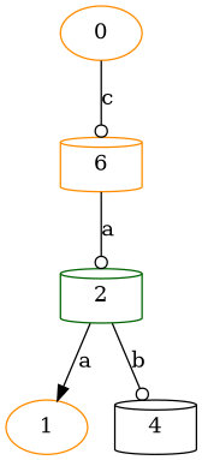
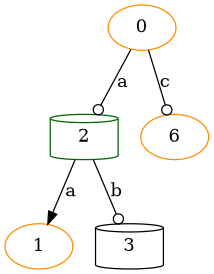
  strict digraph {
    fontname="DejaVu Serif"
    node [color=darkorange fontname="DejaVu Serif" shape=ellipse]
    edge [arrowhead=odot fontname="DejaVu Serif"]
    2 [color=darkgreen shape=cylinder]
    1
-   4 [color=black shape=cylinder]
+   4 [color=black shape=cylinder label=3]
    0
-   6 [shape=cylinder]
+   6
    2 -> 1 [arrowhead=normal label=a]
    2 -> 4 [label=b]
    0 -> 6 [label=c]
-   6 -> 2 [label=a]
+   0 -> 2 [label=a]
  }
